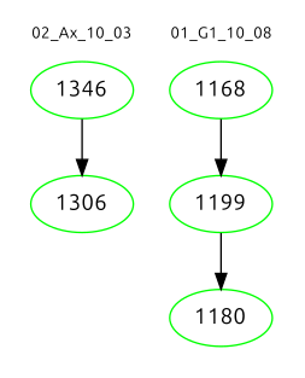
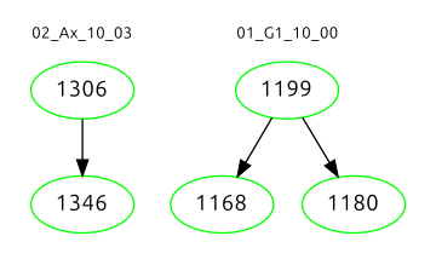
  digraph {
    fontname=Ubuntu
    node [color=green fontname=Ubuntu]
    edge [color=black fontname=Ubuntu]
    n1 [label=1346]
    n2 [label=1306]
    n3 [label=1168]
    n4 [label=1199]
    n5 [label=1180]
    subgraph cluster_1 {
      color=white
      fontsize=10
      label="02_Ax_10_03"
      n1
      n2
    }
    subgraph cluster_2 {
      color=white
      fontsize=10
-     label="01_G1_10_08"
+     label="01_G1_10_00"
      n3
      n4
      n5
    }
-   n1 -> n2
-   n3 -> n4
+   n2 -> n1
+   n4 -> n3
    n4 -> n5
  }
